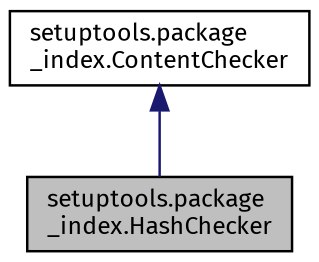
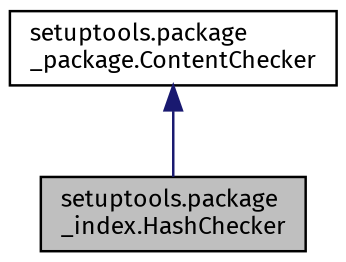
  digraph {
    fontname="Fira Sans"
    node [color=black fontname="Fira Sans" fontsize=10 shape=record style=filled]
    n1 [fillcolor=grey75 fontcolor=black height=0.2 label="setuptools.package\l_index.HashChecker" width=0.4]
-   n2 [fillcolor=white height=0.2 label="setuptools.package\l_index.ContentChecker" width=0.4]
+   n2 [fillcolor=white height=0.2 label="setuptools.package\l_package.ContentChecker" width=0.4]
    n2 -> n1 [color=midnightblue dir=back fontname="Fira Sans" fontsize=10 labelfontname=Helvetica labelfontsize=10 style=solid]
  }
